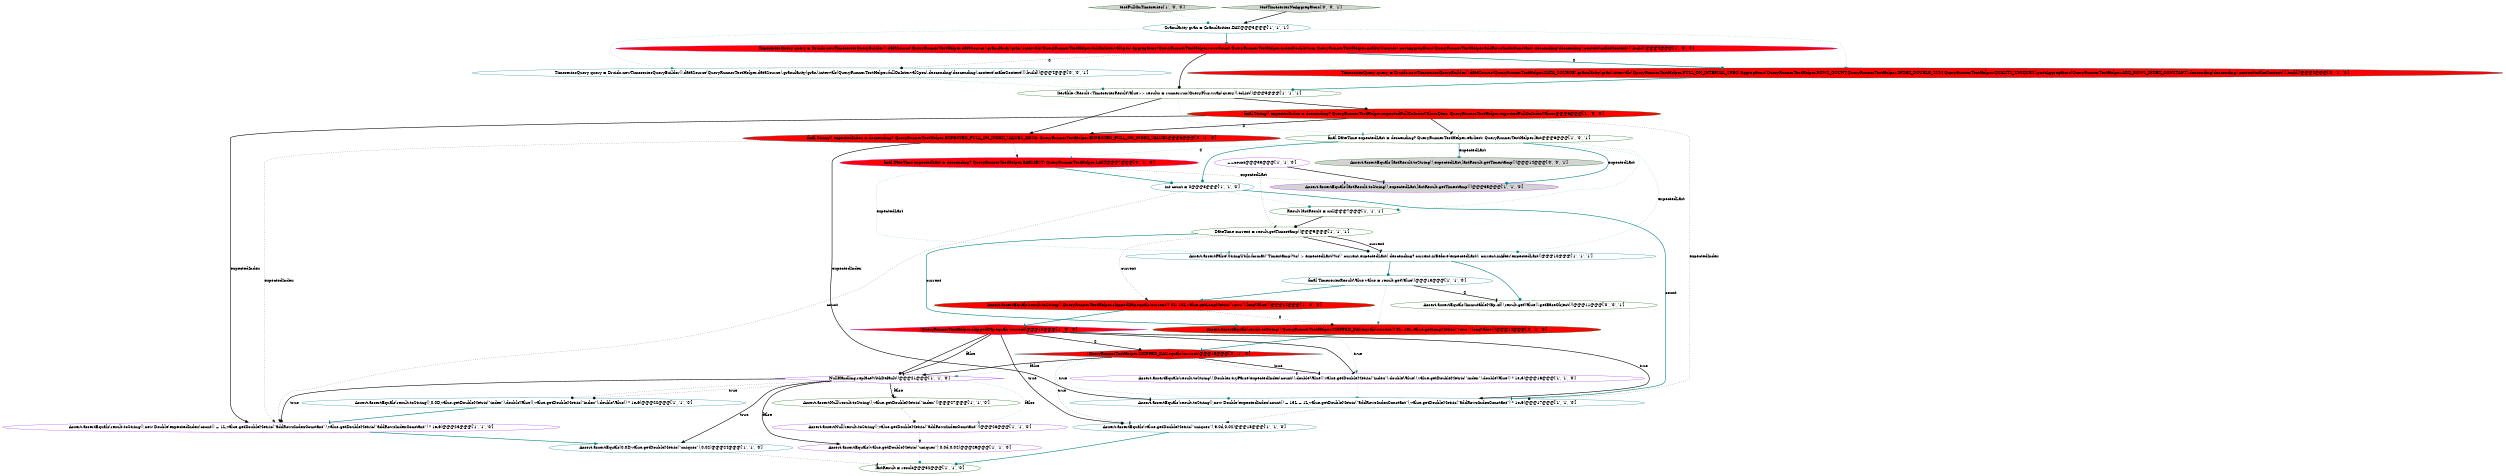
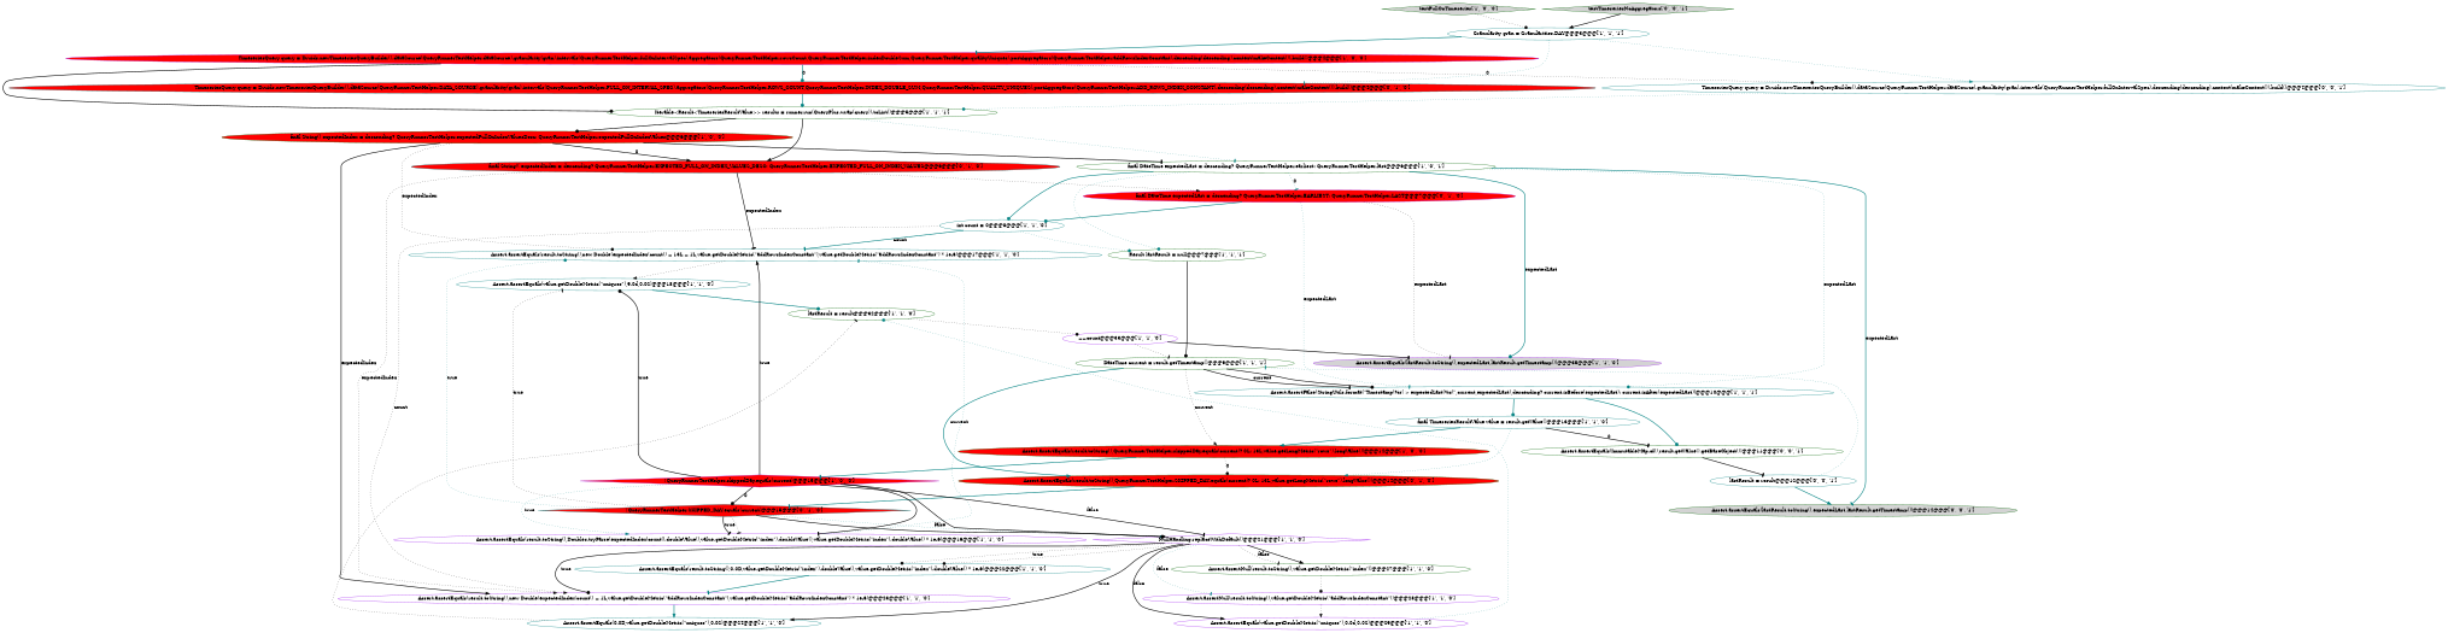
  digraph {
    node [color=darkgreen fillcolor=white shape=ellipse style=filled]
    edge [arrowhead=dot color=black style=bold]
    n1 [fillcolor=red label="final String(( expectedIndex = descending? QueryRunnerTestHelper.expectedFullOnIndexValuesDesc: QueryRunnerTestHelper.expectedFullOnIndexValues@@@6@@@['1', '0', '0']"]
    n2 [color=teal label="Assert.assertEquals(result.toString(),new Double(expectedIndex(count() + 13L + 1L,value.getDoubleMetric(\"addRowsIndexConstant\"),value.getDoubleMetric(\"addRowsIndexConstant\") * 1e-6)@@@17@@@['1', '1', '0']"]
    n3 [label="final DateTime expectedLast = descending? QueryRunnerTestHelper.earliest: QueryRunnerTestHelper.last@@@6@@@['1', '0', '1']"]
    n4 [color=purple label="Assert.assertEquals(result.toString(),new Double(expectedIndex(count() + 1L,value.getDoubleMetric(\"addRowsIndexConstant\"),value.getDoubleMetric(\"addRowsIndexConstant\") * 1e-6)@@@23@@@['1', '1', '0']"]
    n5 [color=teal fillcolor=red label="final String(( expectedIndex = descending? QueryRunnerTestHelper.EXPECTED_FULL_ON_INDEX_VALUES_DESC: QueryRunnerTestHelper.EXPECTED_FULL_ON_INDEX_VALUES@@@6@@@['0', '1', '0']"]
    n6 [color=teal label="Assert.assertEquals(value.getDoubleMetric(\"uniques\"),9.0d,0.02)@@@18@@@['1', '1', '0']"]
    n7 [color=teal label="Assert.assertFalse(StringUtils.format(\"Timestamp(%s( > expectedLast(%s(\",current,expectedLast),descending? current.isBefore(expectedLast): current.isAfter(expectedLast))@@@10@@@['1', '1', '1']"]
    n8 [fillcolor=lightgray label="Assert.assertEquals(lastResult.toString(),expectedLast,lastResult.getTimestamp())@@@14@@@['0', '0', '1']"]
    n9 [color=purple fillcolor=lightgray label="Assert.assertEquals(lastResult.toString(),expectedLast,lastResult.getTimestamp())@@@35@@@['1', '1', '0']"]
    n10 [color=teal label="int count = 0@@@8@@@['1', '1', '0']"]
    n11 [label="Result lastResult = null@@@7@@@['1', '1', '1']"]
    n12 [color=purple fillcolor=red label="final DateTime expectedLast = descending? QueryRunnerTestHelper.EARLIEST: QueryRunnerTestHelper.LAST@@@7@@@['0', '1', '0']"]
    n13 [color=teal label="Assert.assertEquals(0.0D,value.getDoubleMetric(\"uniques\"),0.02)@@@24@@@['1', '1', '0']"]
    n14 [color=purple fillcolor=red label="TimeseriesQuery query = Druids.newTimeseriesQueryBuilder().dataSource(QueryRunnerTestHelper.dataSource).granularity(gran).intervals(QueryRunnerTestHelper.fullOnIntervalSpec).aggregators(QueryRunnerTestHelper.rowsCount,QueryRunnerTestHelper.indexDoubleSum,QueryRunnerTestHelper.qualityUniques).postAggregators(QueryRunnerTestHelper.addRowsIndexConstant).descending(descending).context(makeContext()).build()@@@4@@@['1', '0', '0']"]
    n15 [color=teal fillcolor=red label="TimeseriesQuery query = Druids.newTimeseriesQueryBuilder().dataSource(QueryRunnerTestHelper.DATA_SOURCE).granularity(gran).intervals(QueryRunnerTestHelper.FULL_ON_INTERVAL_SPEC).aggregators(QueryRunnerTestHelper.ROWS_COUNT,QueryRunnerTestHelper.INDEX_DOUBLE_SUM,QueryRunnerTestHelper.QUALITY_UNIQUES).postAggregators(QueryRunnerTestHelper.ADD_ROWS_INDEX_CONSTANT).descending(descending).context(makeContext()).build()@@@4@@@['0', '1', '0']"]
    n16 [color=teal label="TimeseriesQuery query = Druids.newTimeseriesQueryBuilder().dataSource(QueryRunnerTestHelper.dataSource).granularity(gran).intervals(QueryRunnerTestHelper.fullOnIntervalSpec).descending(descending).context(makeContext()).build()@@@4@@@['0', '0', '1']"]
    n17 [label="Iterable<Result<TimeseriesResultValue>> results = runner.run(QueryPlus.wrap(query)).toList()@@@5@@@['1', '1', '1']"]
    n18 [label="DateTime current = result.getTimestamp()@@@9@@@['1', '1', '1']"]
    n19 [fillcolor=red label="Assert.assertEquals(result.toString(),QueryRunnerTestHelper.SKIPPED_DAY.equals(current)? 0L: 13L,value.getLongMetric(\"rows\").longValue())@@@14@@@['0', '1', '0']"]
    n20 [fillcolor=red label="Assert.assertEquals(result.toString(),QueryRunnerTestHelper.skippedDay.equals(current)? 0L: 13L,value.getLongMetric(\"rows\").longValue())@@@14@@@['1', '0', '0']"]
    n21 [color=teal fillcolor=red label="!QueryRunnerTestHelper.SKIPPED_DAY.equals(current)@@@15@@@['0', '1', '0']" shape=diamond]
    n22 [color=purple fillcolor=red label="!QueryRunnerTestHelper.skippedDay.equals(current)@@@15@@@['1', '0', '0']" shape=diamond]
    n23 [label="Assert.assertEquals(ImmutableMap.of(),result.getValue().getBaseObject())@@@11@@@['0', '0', '1']"]
    n24 [color=teal label="final TimeseriesResultValue value = result.getValue()@@@13@@@['1', '1', '0']"]
+   n25 [color=teal label="lastResult = result@@@12@@@['0', '0', '1']"]
    n26 [label="Assert.assertNull(result.toString(),value.getDoubleMetric(\"index\"))@@@27@@@['1', '1', '0']"]
    n27 [color=purple label="Assert.assertNull(result.toString(),value.getDoubleMetric(\"addRowsIndexConstant\"))@@@28@@@['1', '1', '0']"]
    n28 [color=purple label="Assert.assertEquals(value.getDoubleMetric(\"uniques\"),0.0d,0.02)@@@29@@@['1', '1', '0']"]
    n29 [color=purple label="++count@@@33@@@['1', '1', '0']"]
    n30 [label="lastResult = result@@@32@@@['1', '1', '0']"]
    n31 [color=purple label="NullHandling.replaceWithDefault()@@@21@@@['1', '1', '0']" shape=diamond]
    n32 [color=purple label="Assert.assertEquals(result.toString(),Doubles.tryParse(expectedIndex(count().doubleValue(),value.getDoubleMetric(\"index\").doubleValue(),value.getDoubleMetric(\"index\").doubleValue() * 1e-6)@@@16@@@['1', '1', '0']"]
    n33 [color=teal label="Assert.assertEquals(result.toString(),0.0D,value.getDoubleMetric(\"index\").doubleValue(),value.getDoubleMetric(\"index\").doubleValue() * 1e-6)@@@22@@@['1', '1', '0']"]
    n34 [color=teal label="Granularity gran = Granularities.DAY@@@3@@@['1', '1', '1']"]
    n35 [fillcolor=lightgray label="testFullOnTimeseries['1', '0', '0']" shape=diamond]
    n36 [fillcolor=lightgray label="testTimeseriesNoAggregators['0', '0', '1']" shape=diamond]
    n1 -> n2 [label=expectedIndex style=dotted]
    n1 -> n3 [arrowhead=tee]
    n1 -> n4 [arrowhead=normal label=expectedIndex]
    n1 -> n5 [arrowhead=normal label=0]
    n2 -> n6 [arrowhead=normal style=dotted]
    n3 -> n7 [color=teal label=expectedLast style=dotted]
    n3 -> n8 [arrowhead=tee color=teal label=expectedLast]
    n3 -> n9 [color=teal label=expectedLast]
    n3 -> n10 [color=teal]
    n3 -> n11 [color=teal style=dotted]
    n3 -> n12 [arrowhead=tee color=teal label=0 style=dotted]
    n4 -> n13 [arrowhead=normal color=teal]
    n5 -> n2 [arrowhead=tee label=expectedIndex]
    n5 -> n4 [arrowhead=normal label=expectedIndex style=dotted]
    n5 -> n12 [arrowhead=normal style=dotted]
    n6 -> n30 [color=teal]
    n7 -> n23 [color=teal]
    n7 -> n24 [color=teal]
    n10 -> n2 [arrowhead=tee color=teal label=count]
    n10 -> n4 [arrowhead=normal label=count style=dotted]
    n10 -> n11 [color=teal style=dotted]
    n11 -> n18
    n12 -> n7 [arrowhead=tee color=teal label=expectedLast style=dotted]
    n12 -> n9 [arrowhead=tee label=expectedLast style=dotted]
    n12 -> n10 [color=teal]
    n13 -> n30 [arrowhead=tee style=dotted]
    n14 -> n15 [color=teal label=0]
    n14 -> n16 [label=0 style=dotted]
    n14 -> n17
    n15 -> n17 [color=teal]
    n16 -> n17 [color=teal style=dotted]
    n17 -> n1
    n17 -> n3 [arrowhead=tee color=teal style=dotted]
    n17 -> n5 [arrowhead=normal]
    n18 -> n7 [arrowhead=tee label=current]
    n18 -> n7
    n18 -> n19 [arrowhead=normal color=teal label=current]
    n18 -> n20 [arrowhead=normal label=current style=dotted]
    n19 -> n21 [arrowhead=tee color=teal]
    n20 -> n19 [label=0 style=dotted]
    n20 -> n22 [arrowhead=tee color=teal]
    n21 -> n2 [color=teal label=true style=dotted]
    n21 -> n6 [arrowhead=tee label=true style=dotted]
    n21 -> n31 [arrowhead=normal color=teal label=false style=dotted]
    n21 -> n31 [arrowhead=normal]
    n21 -> n32 [arrowhead=tee label=true]
    n21 -> n32 [arrowhead=tee style=dotted]
    n22 -> n2 [arrowhead=normal label=true]
    n22 -> n6 [label=true]
    n22 -> n21 [label=0]
    n22 -> n31
    n22 -> n31 [arrowhead=tee label=false]
    n22 -> n32 [arrowhead=normal color=teal label=true style=dotted]
    n22 -> n32 [arrowhead=tee]
+   n23 -> n25 [arrowhead=tee]
    n24 -> n19 [arrowhead=normal color=teal style=dotted]
    n24 -> n20 [arrowhead=normal color=teal]
    n24 -> n23 [arrowhead=tee label=0]
+   n25 -> n8 [arrowhead=normal color=teal]
+   n25 -> n18 [arrowhead=tee color=teal style=dotted]
    n26 -> n27 [style=dotted]
    n27 -> n28 [arrowhead=normal style=dotted]
    n28 -> n30 [color=teal style=dotted]
    n29 -> n9 [arrowhead=tee]
    n29 -> n18 [arrowhead=tee style=dotted]
+   n30 -> n29 [style=dotted]
    n31 -> n4 [label=true]
    n31 -> n13 [arrowhead=normal label=true]
    n31 -> n26 [arrowhead=normal]
    n31 -> n26 [arrowhead=tee label=false style=dotted]
    n31 -> n27 [arrowhead=tee color=teal label=false style=dotted]
    n31 -> n28 [arrowhead=normal label=false]
    n31 -> n33 [label=true style=dotted]
    n31 -> n33 [style=dotted]
    n32 -> n2 [arrowhead=tee color=teal style=dotted]
    n33 -> n4 [arrowhead=tee color=teal]
    n34 -> n14 [arrowhead=tee color=teal]
    n34 -> n15 [arrowhead=tee color=teal style=dotted]
    n34 -> n16 [arrowhead=normal color=teal style=dotted]
-   n35 -> n34 [color=teal style=dotted]
+   n35 -> n34 [style=dotted]
    n36 -> n34 [arrowhead=normal]
  }
